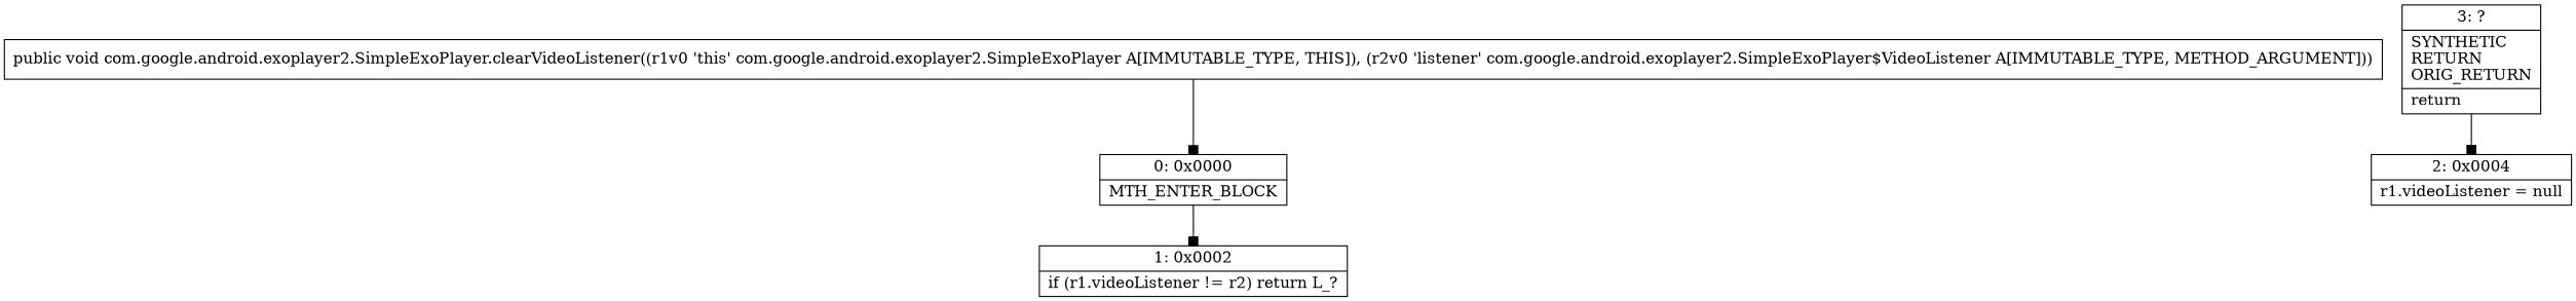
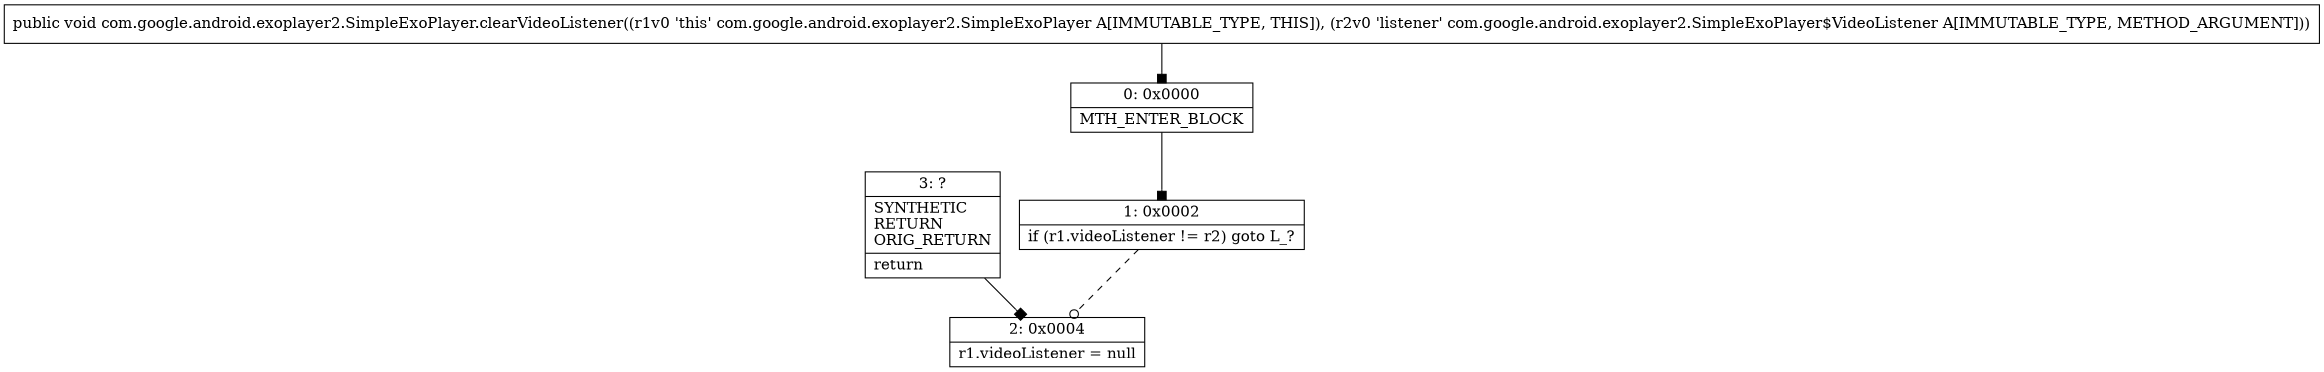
  digraph {
    node [shape=record]
    edge [arrowhead=box]
    n1 [label="{0\:\ 0x0000|MTH_ENTER_BLOCK\l}"]
-   n2 [label="{1\:\ 0x0002|if (r1.videoListener != r2) return L_?\l}"]
+   n2 [label="{1\:\ 0x0002|if (r1.videoListener != r2) goto L_?\l}"]
    n3 [label="{2\:\ 0x0004|r1.videoListener = null\l}"]
    n4 [label="{3\:\ ?|SYNTHETIC\lRETURN\lORIG_RETURN\l|return\l}"]
    n5 [label="{public void com.google.android.exoplayer2.SimpleExoPlayer.clearVideoListener((r1v0 'this' com.google.android.exoplayer2.SimpleExoPlayer A[IMMUTABLE_TYPE, THIS]), (r2v0 'listener' com.google.android.exoplayer2.SimpleExoPlayer$VideoListener A[IMMUTABLE_TYPE, METHOD_ARGUMENT])) }"]
    n1 -> n2
+   n2 -> n3 [arrowhead=odot style=dashed]
    n4 -> n3
    n5 -> n1
  }
